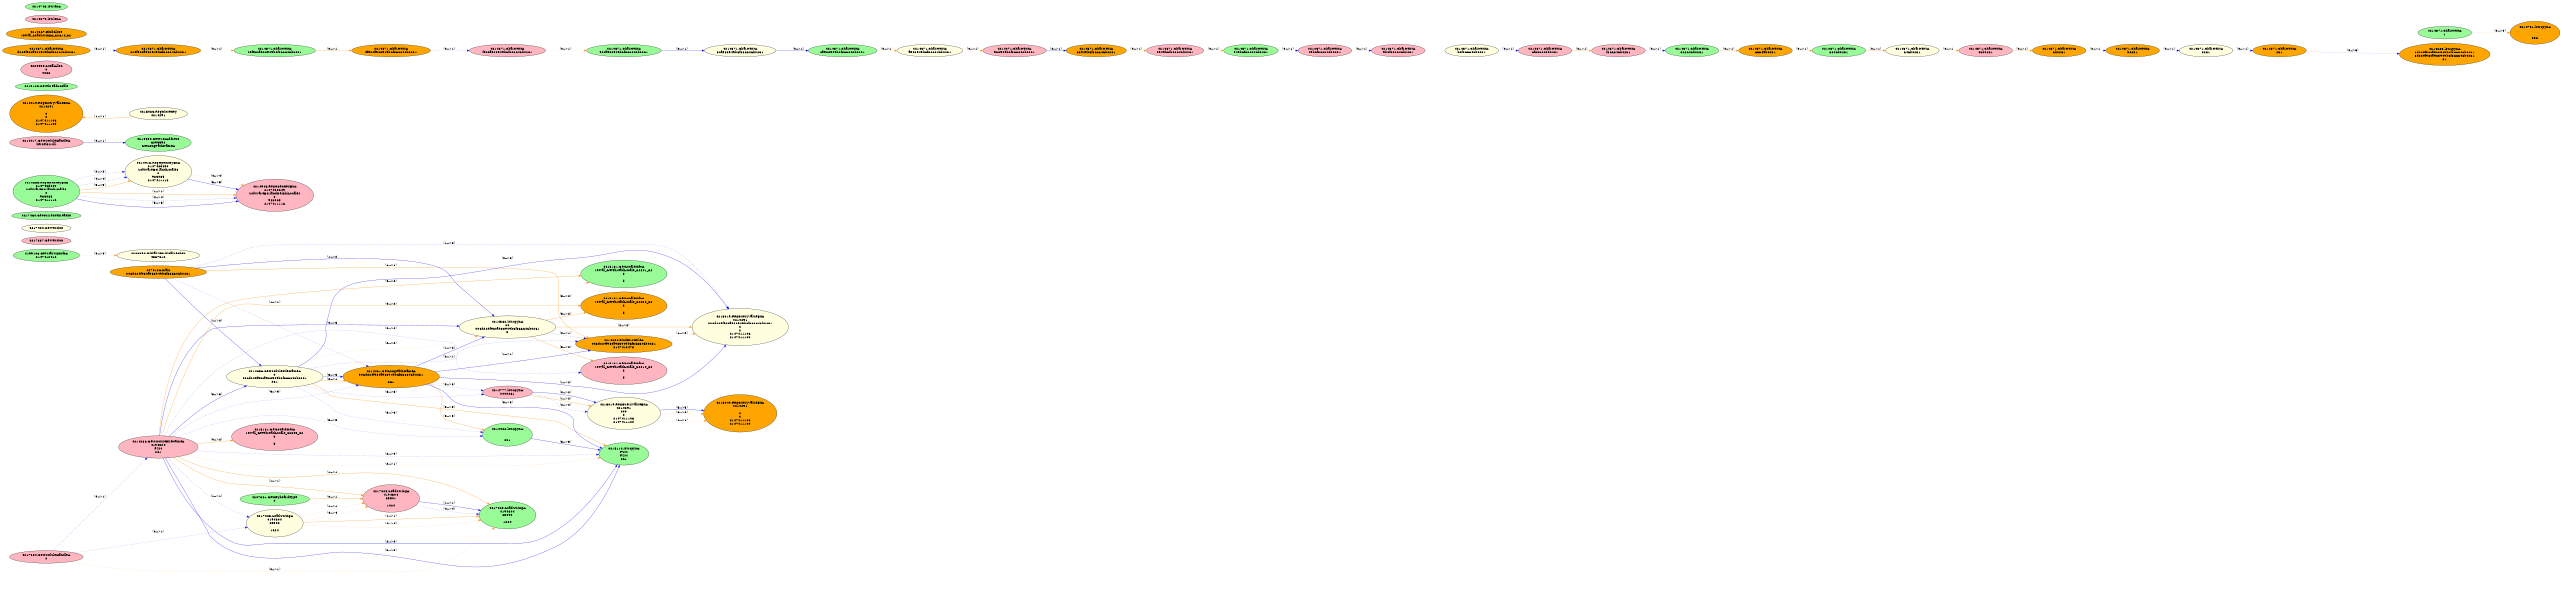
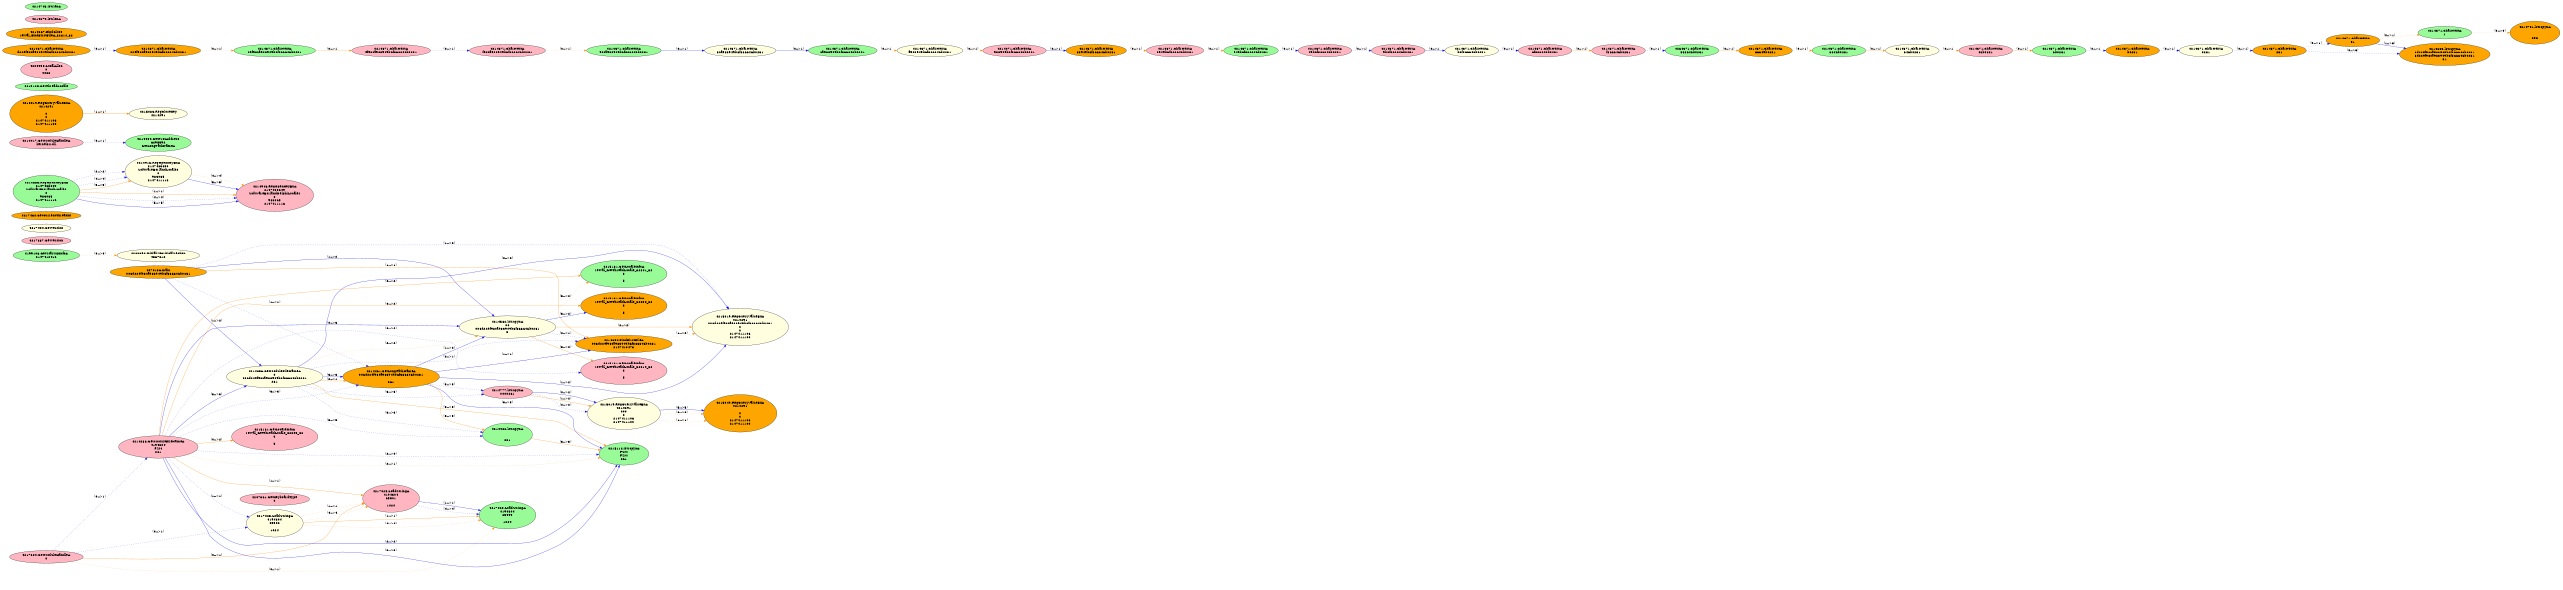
  digraph {
    rankdir=LR
    node [fillcolor=lightpink style=filled]
    edge [color=blue style=dotted]
    n1 [fillcolor=orange label="4270136.main\n006d22ef98ca983949b6f366646b0231"]
    n2 [fillcolor=lightyellow label="4214856.GetModuleFileNameA\n0\n006d22ef98ca983949b6f366646b0231\n261"]
    n3 [fillcolor=orange label="4214461.GetLongPathNameA\n006d22ef98ca983949b6f366646b0231\n\n261"]
    n4 [fillcolor=lightyellow label="4214582.lstrcpynA\n00\n006d22ef98ca983949b6f366646b0231\n3"]
    n5 [fillcolor=orange label="4214654.FindFirstFileA\n006d22ef98ca983949b6f366646b0231\n2147410478"]
    n6 [fillcolor=lightyellow label="4215019.RegQueryValueExA\n4214291\n006d22ef98ca983949b6f366646b0231\n0\n0\n2147411106\n2147411100"]
    n7 [fillcolor=palegreen label="4214482.lstrcpynA\n\n\n261"]
    n8 [fillcolor=palegreen label="4215112.lstrcpynA\nPZM\nPZM\n261"]
    n9 [label="4214777.lstrcpynA\n0000261"]
    n10 [label="4215131.GetLocaleInfoA\nretval_GetThreadLocale_32819_32\n3\n\n5"]
    n11 [fillcolor=palegreen label="4215131.GetLocaleInfoA\nretval_GetThreadLocale_32841_32\n3\n\n5"]
    n12 [fillcolor=orange label="4215131.GetLocaleInfoA\nretval_GetThreadLocale_32830_32\n3\n\n5"]
    n13 [label="4217684.GetModuleHandleA\n0"]
    n14 [label="4214286.GetModuleFileNameA\n4194304\nPZM\n261"]
    n15 [fillcolor=lightyellow label="4217025.LoadStringA\n4194304\n65502\n\n1024"]
    n16 [label="4217025.LoadStringA\n4194304\n65501\n\n1024"]
    n17 [fillcolor=palegreen label="4217025.LoadStringA\n4194304\n65499\n\n1024"]
    n18 [label="4215131.GetLocaleInfoA\nretval_GetThreadLocale_32805_32\n3\n\n5"]
-   n19 [fillcolor=palegreen label="4207361.GetKeyboardType\n0"]
+   n19 [label="4207361.GetKeyboardType\n0"]
    n20 [fillcolor=palegreen label="4199106.GetStartupInfoA\n2147412416"]
    n21 [fillcolor=lightyellow label="4200894.InitializeCriticalSection\n4367812"]
    n22 [label="4217387.GetVersion\n"]
    n23 [fillcolor=lightyellow label="4217404.GetVersion\n"]
-   n24 [fillcolor=palegreen label="4217464.GetCurrentThreadId\n"]
+   n24 [fillcolor=orange label="4217464.GetCurrentThreadId\n"]
    n25 [fillcolor=lightyellow label="4215019.RegQueryValueExA\n4214291\n000\n0\n2147411106\n2147411100"]
    n26 [fillcolor=palegreen label="4214886.RegOpenKeyExA\n2147483649\nSoftware\Borland\Locales\n0\n983065\n2147411116"]
    n27 [fillcolor=lightyellow label="4214916.RegOpenKeyExA\n2147483650\nSoftware\Borland\Locales\n0\n983065\n2147411116"]
    n28 [label="4214946.RegOpenKeyExA\n2147483649\nSoftware\Borland\Delphi\Locales\n0\n983065\n2147411116"]
    n29 [label="4214417.GetModuleHandleA\nkernel32.dll"]
    n30 [fillcolor=palegreen label="4214434.GetProcAddress\n6295592\nGetLongPathNameA"]
    n31 [fillcolor=orange label="4215019.RegQueryValueExA\n4214291\n\n0\n0\n2147411106\n2147411100"]
    n32 [fillcolor=lightyellow label="4215083.RegCloseKey\n4214291"]
    n33 [fillcolor=palegreen label="4215125.GetThreadLocale\n"]
    n34 [label="4200955.LocalAlloc\n0\n4088"]
    n35 [fillcolor=orange label="4214371.CharNextA\nd22ef98ca983949b6f366646b0231"]
    n36 [fillcolor=orange label="4214371.CharNextA\n22ef98ca983949b6f366646b0231"]
    n37 [fillcolor=palegreen label="4214371.CharNextA\n2ef98ca983949b6f366646b0231"]
-   n38 [fillcolor=orange label="4214371.CharNextA\nef98ca983949b6f366646b0231"]
+   n38 [label="4214371.CharNextA\nef98ca983949b6f366646b0231"]
    n39 [label="4214371.CharNextA\nf98ca983949b6f366646b0231"]
    n40 [fillcolor=palegreen label="4214371.CharNextA\n98ca983949b6f366646b0231"]
    n41 [fillcolor=lightyellow label="4214371.CharNextA\n8ca983949b6f366646b0231"]
    n42 [fillcolor=palegreen label="4214371.CharNextA\nca983949b6f366646b0231"]
    n43 [fillcolor=lightyellow label="4214371.CharNextA\na983949b6f366646b0231"]
    n44 [label="4214071.CharNextA\n983949b6f366646b0231"]
    n45 [fillcolor=orange label="4214371.CharNextA\n83949b6f366646b0231"]
    n46 [label="4214371.CharNextA\n3949b6f366646b0231"]
    n47 [fillcolor=palegreen label="4214371.CharNextA\n949b6f366646b0231"]
    n48 [label="4214371.CharNextA\n49b6f366646b0231"]
    n49 [label="4214371.CharNextA\n9b6f366646b0231"]
    n50 [fillcolor=lightyellow label="4214371.CharNextA\nb6f366646b0231"]
    n51 [label="4214371.CharNextA\n6f366646b0231"]
    n52 [label="4214371.CharNextA\nf366646b0231"]
-   n53 [fillcolor=palegreen label="4214371.CharNextA\n366646b0231"]
+   n53 [fillcolor=palegreen label="4264371.CharNextA\n366646b0231"]
    n54 [fillcolor=orange label="4214371.CharNextA\n66649b0231"]
    n55 [fillcolor=palegreen label="4214371.CharNextA\n6646b0231"]
    n56 [fillcolor=lightyellow label="4214371.CharNextA\n646b0231"]
    n57 [label="4214371.CharNextA\n46b0231"]
-   n58 [fillcolor=orange label="4214371.CharNextA\n6b0231"]
+   n58 [fillcolor=palegreen label="4214371.CharNextA\n6b0231"]
    n59 [fillcolor=orange label="4214371.CharNextA\nb0231"]
    n60 [fillcolor=lightyellow label="4214371.CharNextA\n0231"]
    n61 [fillcolor=orange label="4214371.CharNextA\n231"]
+   n62 [fillcolor=orange label="4214371.CharNextA\n31"]
    n63 [fillcolor=orange label="4214635.lstrcpynA\n6d22ef98ca983949b6f366646b0231\n6d22ef98ca983949b6f366646b0231\n31"]
    n64 [fillcolor=palegreen label="4214371.CharNextA\n1"]
    n65 [fillcolor=orange label="4214731.lstrcpynA\n\n\n258"]
-   n66 [fillcolor=orange label="4214667.FindClose\nretval_LoadStringA_32814_32"]
+   n66 [fillcolor=orange label="4214667.FindClose\nretval_FindFirstFileA_32814_32"]
    n67 [label="4214679.lstrlenA\n"]
    n68 [fillcolor=palegreen label="4214743.lstrlenA\n"]
    n69 [fillcolor=orange label="4215049.RegQueryValueExA\n4214291\n\n0\n0\n2147411106\n2147411100"]
    n1 -> n2 [label="(1-->2)" style=solid]
    n1 -> n3 [label="(1-->1)"]
    n1 -> n4 [label="(1-->2)" style=solid]
    n1 -> n5 [color=darkorange label="(1-->1)" style=solid]
    n1 -> n6 [label="(1-->2)"]
    n2 -> n3 [color=darkorange label="(2-->1)" style=solid]
    n2 -> n3 [label="(3-->3)" style=solid]
    n2 -> n4 [color=darkorange label="(2-->2)"]
    n2 -> n5 [label="(2-->1)"]
    n2 -> n6 [label="(2-->2)" style=solid]
    n2 -> n7 [label="(3-->3)"]
    n2 -> n8 [color=darkorange label="(3-->3)" style=solid]
    n2 -> n9 [label="(3-->3)"]
    n3 -> n4 [label="(1-->2)" style=solid]
    n3 -> n5 [label="(1-->1)" style=solid]
    n3 -> n6 [label="(1-->2)" style=solid]
    n3 -> n7 [color=darkorange label="(3-->3)" style=solid]
    n3 -> n8 [label="(3-->3)" style=solid]
    n3 -> n9 [label="(3-->3)"]
    n4 -> n5 [label="(2-->1)"]
    n4 -> n6 [color=darkorange label="(2-->2)" style=solid]
    n4 -> n10 [color=darkorange label="(3-->2)" style=solid]
    n4 -> n11 [color=darkorange label="(3-->2)"]
-   n4 -> n12 [color=darkorange label="(3-->2)" style=solid]
+   n4 -> n12 [label="(3-->2)" style=solid]
    n5 -> n6 [color=darkorange label="(1-->2)"]
-   n7 -> n8 [label="(3-->3)" style=solid]
+   n7 -> n8 [color=darkorange label="(3-->3)" style=solid]
    n9 -> n25 [color=darkorange label="(1-->2)" style=solid]
    n9 -> n25 [label="(2-->2)"]
    n9 -> n25 [label="(0-->2)" style=solid]
    n13 -> n14 [label="(0-->1)"]
    n13 -> n15 [label="(0-->1)"]
-   n19 -> n16 [color=darkorange label="(0-->1)" style=solid]
+   n13 -> n16 [color=darkorange label="(0-->1)" style=solid]
    n13 -> n17 [color=darkorange label="(0-->1)"]
    n14 -> n2 [label="(3-->3)" style=solid]
    n14 -> n3 [label="(3-->3)"]
    n14 -> n4 [label="(0-->3)" style=solid]
    n14 -> n7 [label="(3-->3)"]
    n14 -> n8 [color=darkorange label="(2-->1)"]
    n14 -> n8 [label="(2-->2)" style=solid]
    n14 -> n8 [label="(3-->3)" style=solid]
    n14 -> n8 [label="(2-->0)"]
    n14 -> n10 [label="(0-->2)"]
    n14 -> n11 [color=darkorange label="(0-->2)" style=solid]
    n14 -> n12 [color=darkorange label="(0-->2)" style=solid]
    n14 -> n15 [label="(1-->1)"]
    n14 -> n16 [color=darkorange label="(1-->1)" style=solid]
-   n14 -> n17 [color=darkorange label="(1-->1)" style=solid]
    n14 -> n18 [color=darkorange label="(0-->2)" style=solid]
    n15 -> n16 [color=darkorange label="(1-->1)"]
    n15 -> n16 [color=darkorange label="(4-->4)"]
    n15 -> n17 [color=darkorange label="(1-->1)" style=solid]
    n15 -> n17 [color=darkorange label="(4-->4)"]
    n16 -> n17 [label="(1-->1)" style=solid]
    n16 -> n17 [label="(4-->4)"]
    n20 -> n21 [color=darkorange label="(0-->0)"]
    n25 -> n69 [color=darkorange label="(1-->1)"]
    n25 -> n69 [label="(5-->5)" style=solid]
    n25 -> n69 [color=darkorange label="(6-->6)"]
    n26 -> n27 [label="(2-->2)"]
    n26 -> n27 [label="(4-->4)"]
    n26 -> n27 [color=darkorange label="(5-->5)" style=solid]
    n26 -> n28 [color=darkorange label="(1-->1)" style=solid]
    n26 -> n28 [label="(4-->4)"]
    n26 -> n28 [label="(5-->5)" style=solid]
    n27 -> n28 [color=darkorange label="(4-->4)"]
    n27 -> n28 [label="(5-->5)" style=solid]
-   n29 -> n30 [label="(0-->1)" style=solid]
-   n32 -> n31 [color=darkorange label="(1-->1)" style=solid]
+   n29 -> n30 [label="(0-->1)"]
+   n31 -> n32 [color=darkorange label="(1-->1)" style=solid]
    n35 -> n36 [label="(0-->1)"]
    n36 -> n37 [color=darkorange label="(0-->1)"]
    n37 -> n38 [color=darkorange label="(0-->1)" style=solid]
    n38 -> n39 [label="(0-->1)"]
    n39 -> n40 [color=darkorange label="(0-->1)"]
    n40 -> n41 [label="(0-->1)" style=solid]
    n41 -> n42 [label="(0-->1)" style=solid]
    n42 -> n43 [color=darkorange label="(0-->1)"]
    n43 -> n44 [color=darkorange label="(0-->1)"]
    n44 -> n45 [label="(0-->1)" style=solid]
    n45 -> n46 [color=darkorange label="(0-->1)"]
    n46 -> n47 [color=darkorange label="(0-->1)"]
    n47 -> n48 [label="(0-->1)"]
    n48 -> n49 [label="(0-->1)"]
+   n49 -> n50 [label="(0-->1)" style=solid]
    n50 -> n51 [label="(0-->1)"]
    n51 -> n52 [color=darkorange label="(0-->1)" style=solid]
    n52 -> n53 [label="(0-->1)"]
    n53 -> n54 [color=darkorange label="(0-->1)" style=solid]
    n54 -> n55 [color=darkorange label="(0-->1)"]
    n55 -> n56 [color=darkorange label="(0-->1)" style=solid]
    n56 -> n57 [color=darkorange label="(0-->1)"]
    n57 -> n58 [color=darkorange label="(0-->1)" style=solid]
    n58 -> n59 [label="(0-->1)"]
    n59 -> n60 [label="(0-->1)"]
    n60 -> n61 [label="(0-->1)"]
+   n61 -> n62 [label="(0-->1)"]
    n61 -> n63 [label="(0-->3)"]
+   n62 -> n63 [label="(1-->3)" style=solid]
+   n62 -> n64 [color=darkorange label="(0-->1)"]
    n64 -> n65 [color=darkorange label="(0-->0)"]
  }
